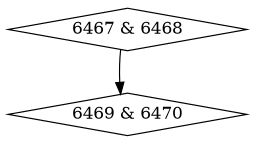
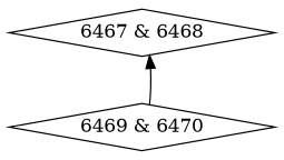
  digraph {
    node [shape=diamond]
    n1 [label="6467 & 6468"]
    n2 [label="6469 & 6470"]
-   n1 -> n2
+   n2 -> n1
  }
